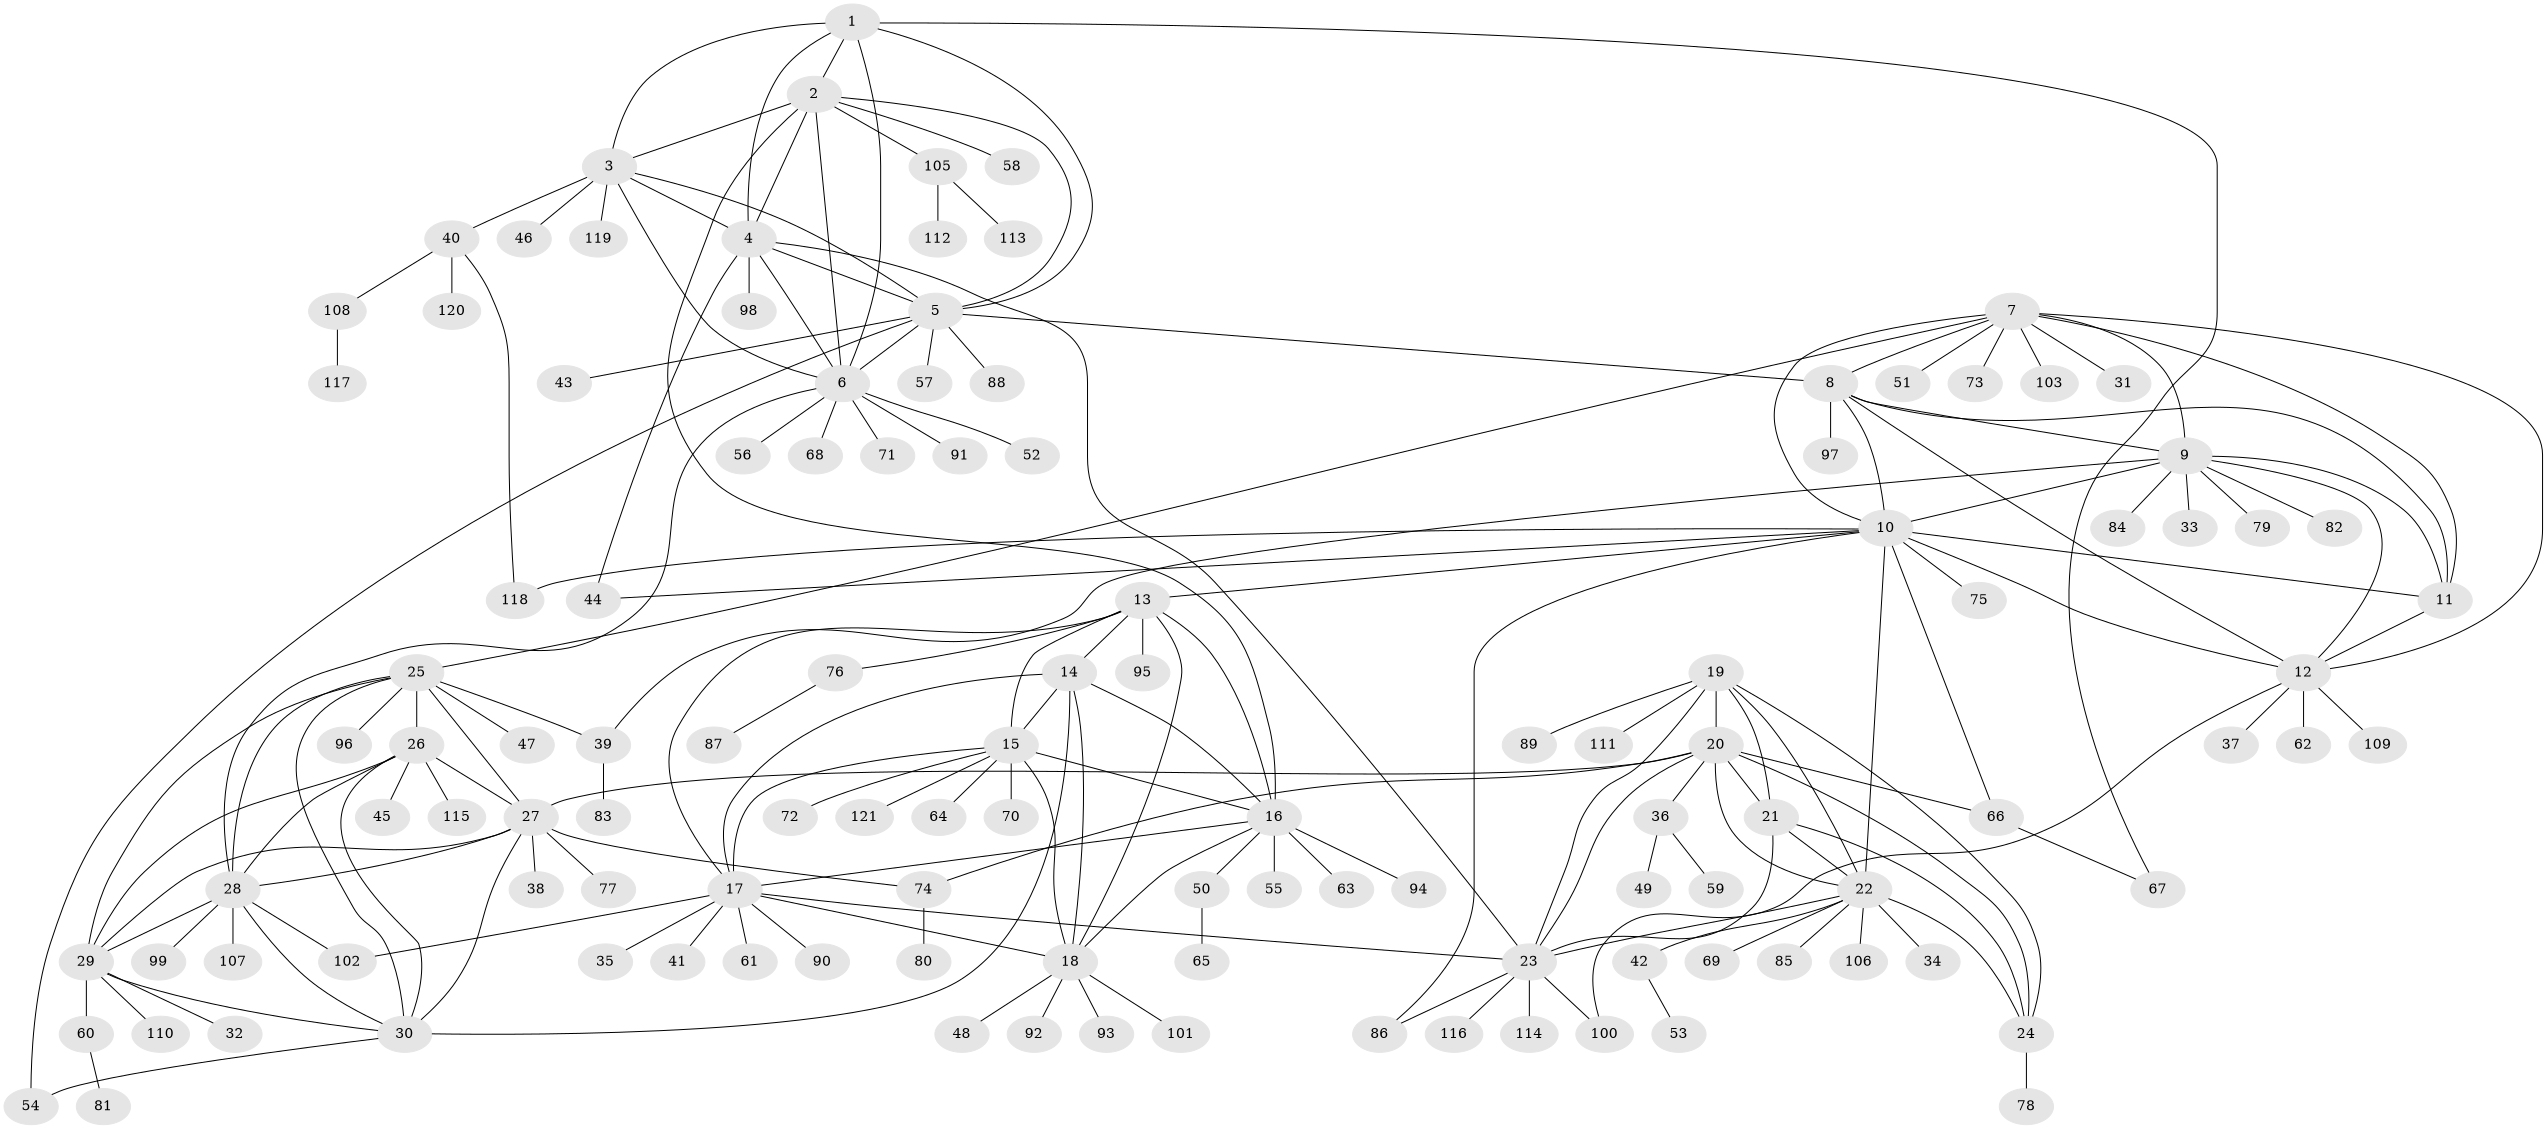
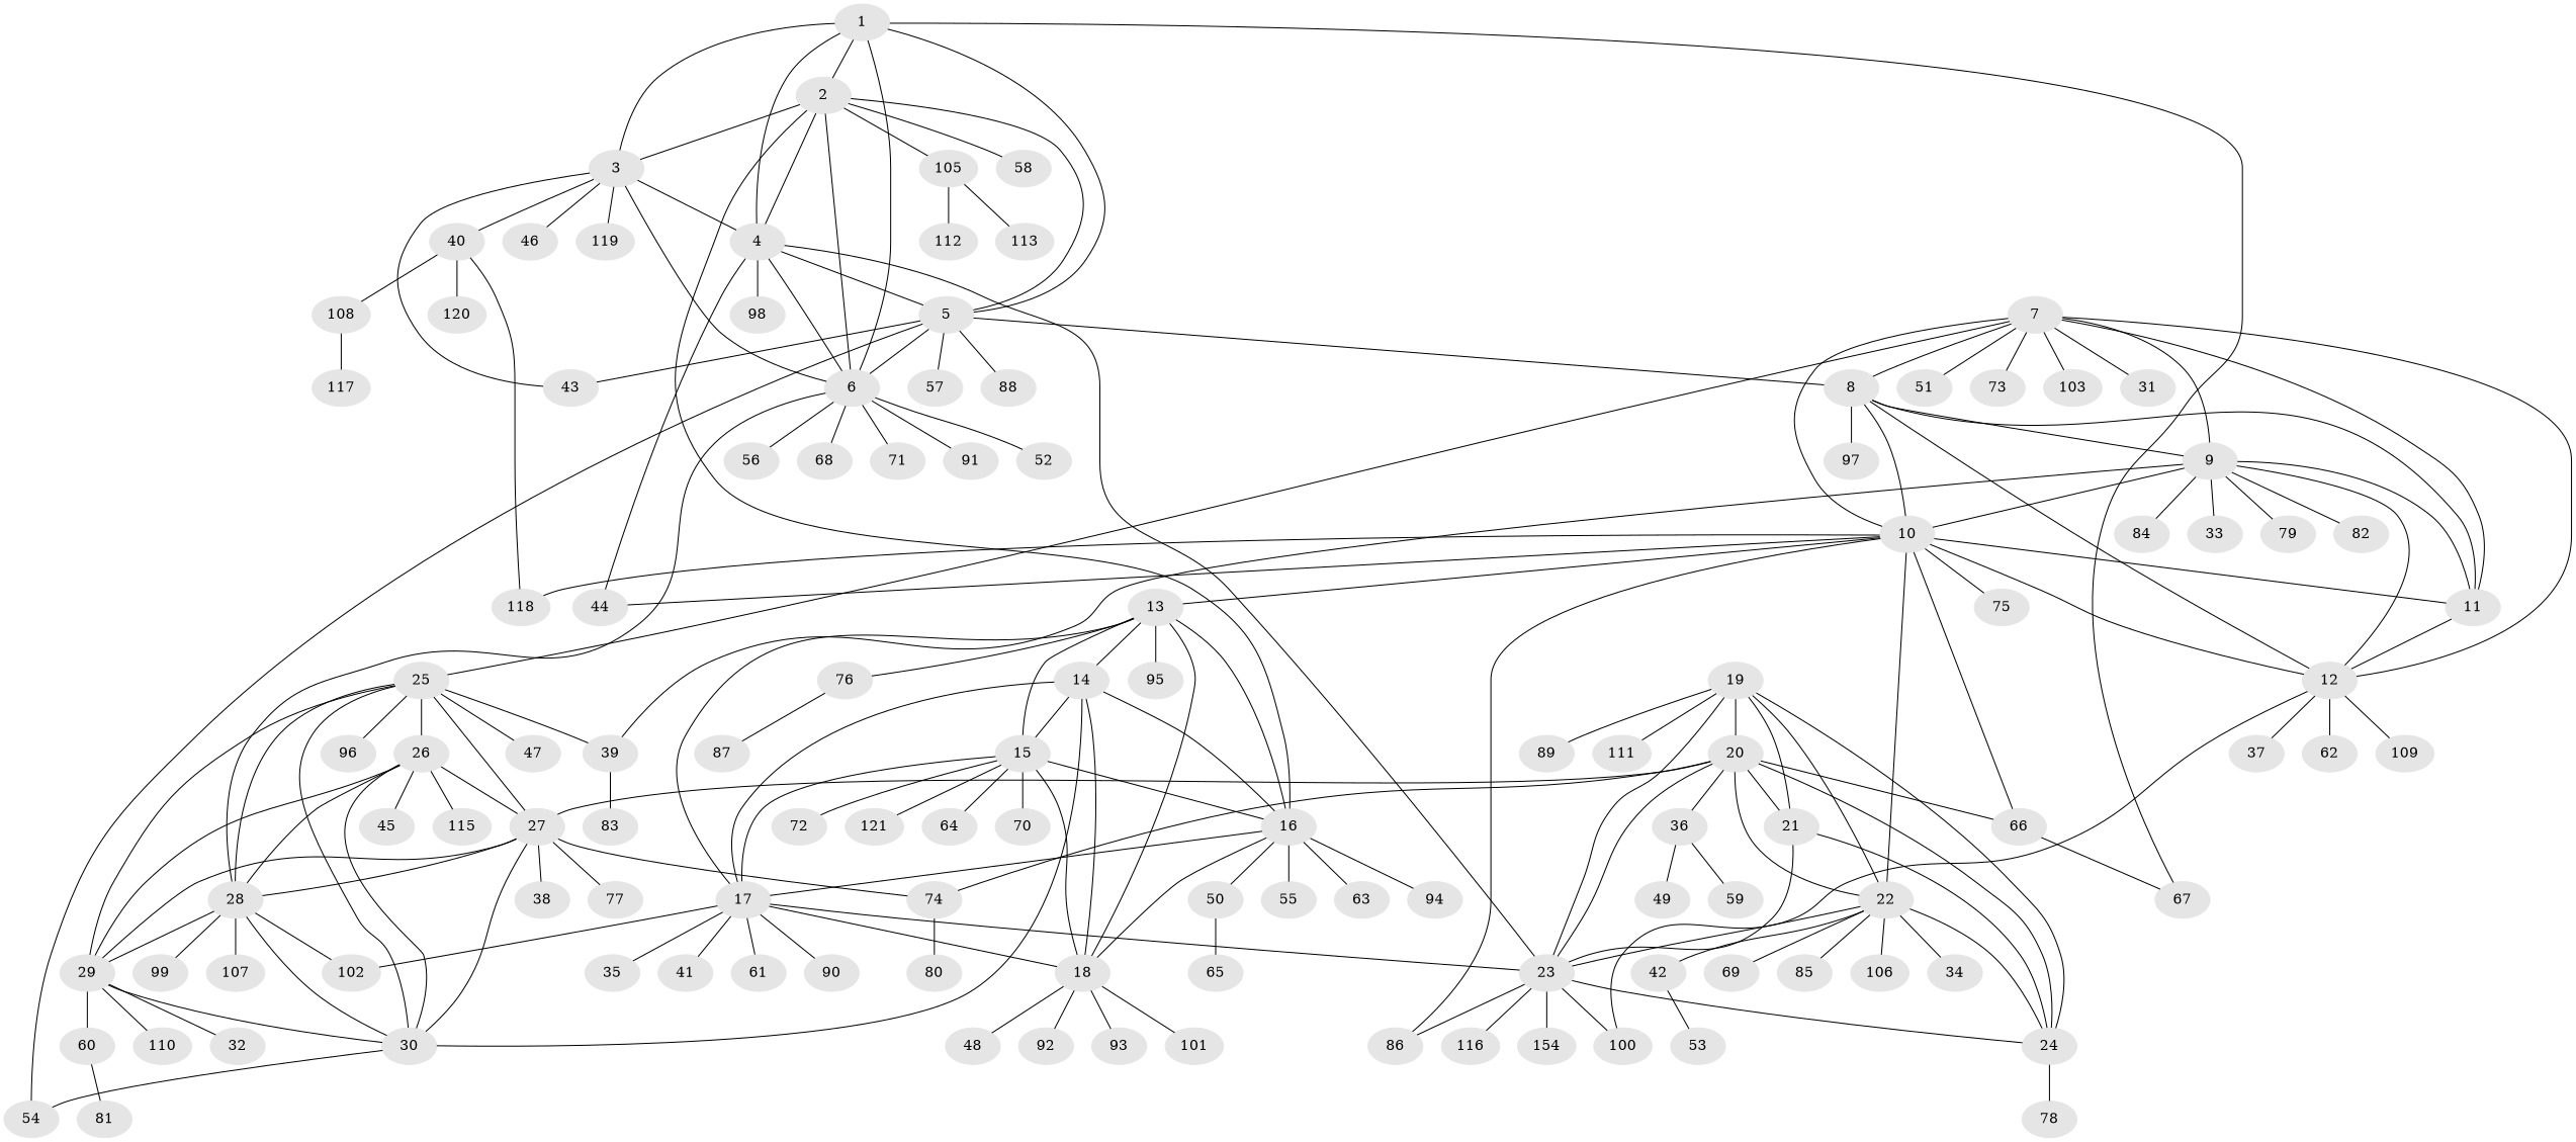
  graph {
    node [color=gray90 style=filled]
    1
    2
    3
    4
    5
    6
    67
    16
    58
    105
    40
    46
    119
    23
    44
    98
    8
    43
    54
    57
    88
    28
    52
    56
    68
    71
    91
    17
    18
    50
    55
    63
    94
    112
    113
    118
    108
    120
    86
    100
    24
-   114
+   114 [label=154]
    116
    9
    10
    11
    12
    97
    30
    102
    29
    99
    107
    7
    25
    31
    51
    73
    103
    33
    39
    79
    82
    84
    13
    22
    66
    75
    37
    62
    109
    27
    26
    47
    96
    83
    14
    15
    76
    95
    34
    42
    69
    85
    106
    64
    70
    72
    121
    35
    41
    61
    90
    48
    92
    93
    101
    87
    65
    19
    20
    21
    89
    111
    36
    74
    78
    38
    77
    49
    59
    80
    53
    45
    115
    32
    60
    110
    81
    117
    1 -- 2
    1 -- 3
    1 -- 4
    1 -- 5
    1 -- 6
    1 -- 67
    2 -- 3
    2 -- 4
    2 -- 5
    2 -- 6
    2 -- 16
    2 -- 58
    2 -- 105
    3 -- 4
-   3 -- 5
+   3 -- 43
    3 -- 6
    3 -- 40
    3 -- 46
    3 -- 119
    4 -- 5
    4 -- 6
    4 -- 23
    4 -- 44
    4 -- 98
    5 -- 6
    5 -- 8
    5 -- 43
    5 -- 54
    5 -- 57
    5 -- 88
    6 -- 28
    6 -- 52
    6 -- 56
    6 -- 68
    6 -- 71
    6 -- 91
    16 -- 17
    16 -- 18
    16 -- 50
    16 -- 55
    16 -- 63
    16 -- 94
    105 -- 112
    105 -- 113
    40 -- 118
    40 -- 108
    40 -- 120
    23 -- 86
    23 -- 100
+   23 -- 24
    23 -- 114
    23 -- 116
    8 -- 9
    8 -- 10
    8 -- 11
    8 -- 12
    8 -- 97
    28 -- 30
    28 -- 102
    28 -- 29
    28 -- 99
    28 -- 107
    17 -- 23
    17 -- 18
    17 -- 102
    17 -- 35
    17 -- 41
    17 -- 61
    17 -- 90
    18 -- 48
    18 -- 92
    18 -- 93
    18 -- 101
    50 -- 65
    108 -- 117
    24 -- 78
    9 -- 10
    9 -- 11
    9 -- 12
    9 -- 33
    9 -- 39
    9 -- 79
    9 -- 82
    9 -- 84
    10 -- 44
    10 -- 118
    10 -- 86
    10 -- 11
    10 -- 12
    10 -- 13
    10 -- 22
    10 -- 66
    10 -- 75
    11 -- 12
    12 -- 100
    12 -- 37
    12 -- 62
    12 -- 109
    30 -- 54
    29 -- 30
    29 -- 32
    29 -- 60
    29 -- 110
    7 -- 8
    7 -- 9
    7 -- 10
    7 -- 11
    7 -- 12
    7 -- 25
    7 -- 31
    7 -- 51
    7 -- 73
    7 -- 103
    25 -- 28
    25 -- 30
    25 -- 29
    25 -- 39
    25 -- 27
    25 -- 26
    25 -- 47
    25 -- 96
    39 -- 83
    13 -- 16
    13 -- 17
    13 -- 18
    13 -- 14
    13 -- 15
    13 -- 76
    13 -- 95
    22 -- 23
    22 -- 24
    22 -- 34
    22 -- 42
    22 -- 69
    22 -- 85
    22 -- 106
    66 -- 67
    27 -- 28
    27 -- 30
    27 -- 29
    27 -- 74
    27 -- 38
    27 -- 77
    26 -- 28
    26 -- 30
    26 -- 29
    26 -- 27
    26 -- 45
    26 -- 115
    14 -- 16
    14 -- 17
    14 -- 18
    14 -- 30
    14 -- 15
    15 -- 16
    15 -- 17
    15 -- 18
    15 -- 64
    15 -- 70
    15 -- 72
    15 -- 121
    76 -- 87
    42 -- 53
    19 -- 23
    19 -- 24
    19 -- 22
    19 -- 20
    19 -- 21
    19 -- 89
    19 -- 111
    20 -- 23
    20 -- 24
    20 -- 22
    20 -- 66
    20 -- 27
    20 -- 21
    20 -- 36
    20 -- 74
    21 -- 23
    21 -- 24
-   21 -- 22
    36 -- 49
    36 -- 59
    74 -- 80
    60 -- 81
  }
